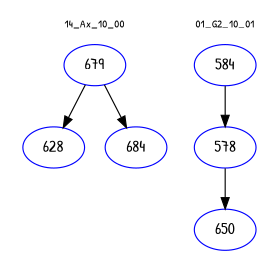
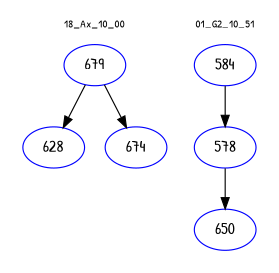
  digraph {
    fontname="Patrick Hand"
    node [color=blue fontname="Patrick Hand"]
    edge [color=black fontname="Patrick Hand"]
    n1 [label=679]
    n2 [label=628]
-   n3 [label=684]
+   n3 [label=674]
    n4 [label=578]
    n5 [label=584]
    n6 [label=650]
    subgraph cluster_1 {
      color=white
      fontsize=10
-     label="14_Ax_10_00"
+     label="18_Ax_10_00"
      n1
      n2
      n3
    }
    subgraph cluster_2 {
      color=white
      fontsize=10
-     label="01_G2_10_01"
+     label="01_G2_10_51"
      n4
      n5
      n6
    }
    n1 -> n2
    n1 -> n3
    n4 -> n6
    n5 -> n4
  }
